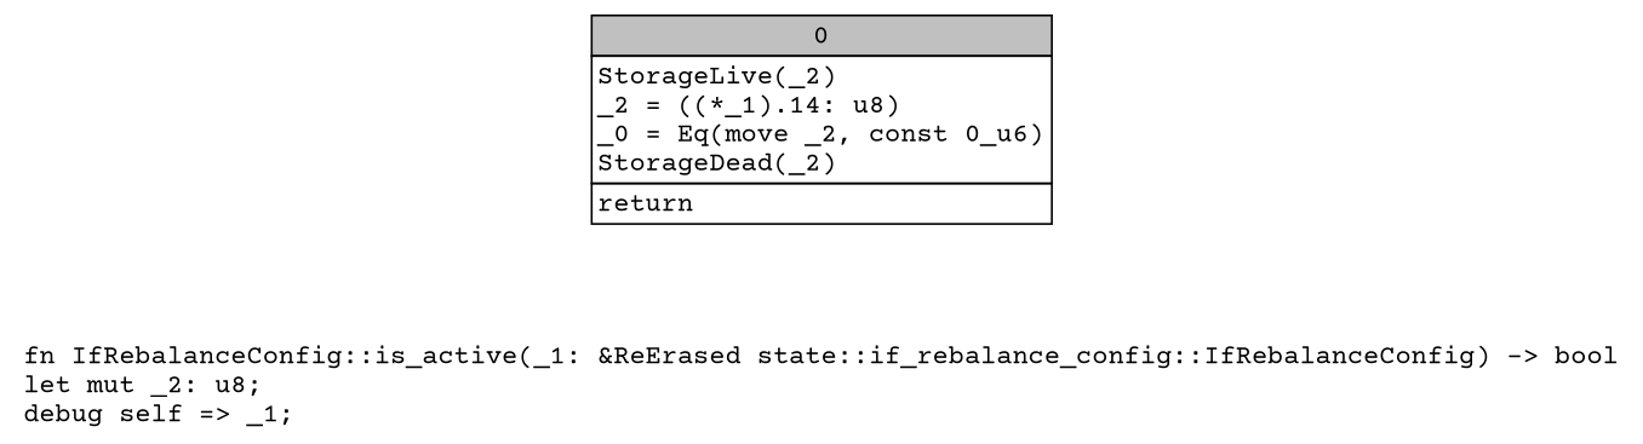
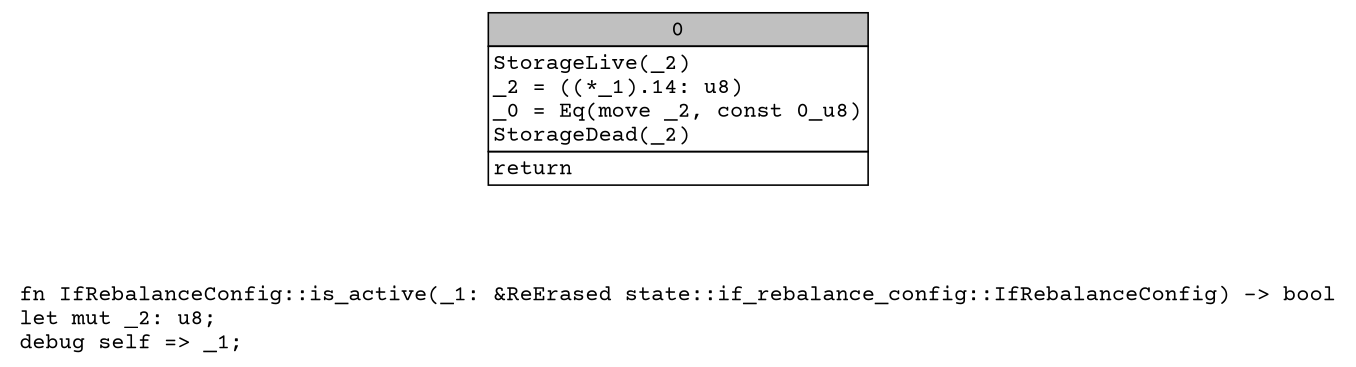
  digraph {
    fontname="Courier Prime"
    label=<fn IfRebalanceConfig::is_active(_1: &amp;ReErased state::if_rebalance_config::IfRebalanceConfig) -&gt; bool<br align="left"/>let mut _2: u8;<br align="left"/>debug self =&gt; _1;<br align="left"/>>
-   n1 [fontname="Courier Prime" label=<<table border="0" cellborder="1" cellspacing="0"><tr><td bgcolor="gray" align="center" colspan="1">0</td></tr><tr><td align="left" balign="left">StorageLive(_2)<br/>_2 = ((*_1).14: u8)<br/>_0 = Eq(move _2, const 0_u6)<br/>StorageDead(_2)<br/></td></tr><tr><td align="left">return</td></tr></table>> shape=none]
+   n1 [fontname="Courier Prime" label=<<table border="0" cellborder="1" cellspacing="0"><tr><td bgcolor="gray" align="center" colspan="1">0</td></tr><tr><td align="left" balign="left">StorageLive(_2)<br/>_2 = ((*_1).14: u8)<br/>_0 = Eq(move _2, const 0_u8)<br/>StorageDead(_2)<br/></td></tr><tr><td align="left">return</td></tr></table>> shape=none]
  }
